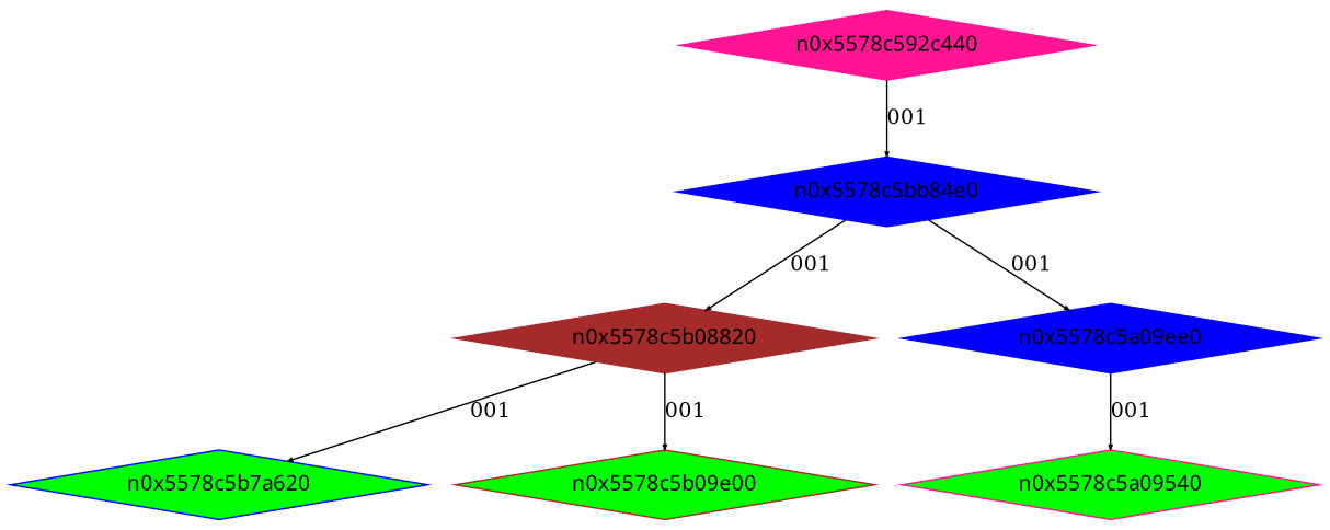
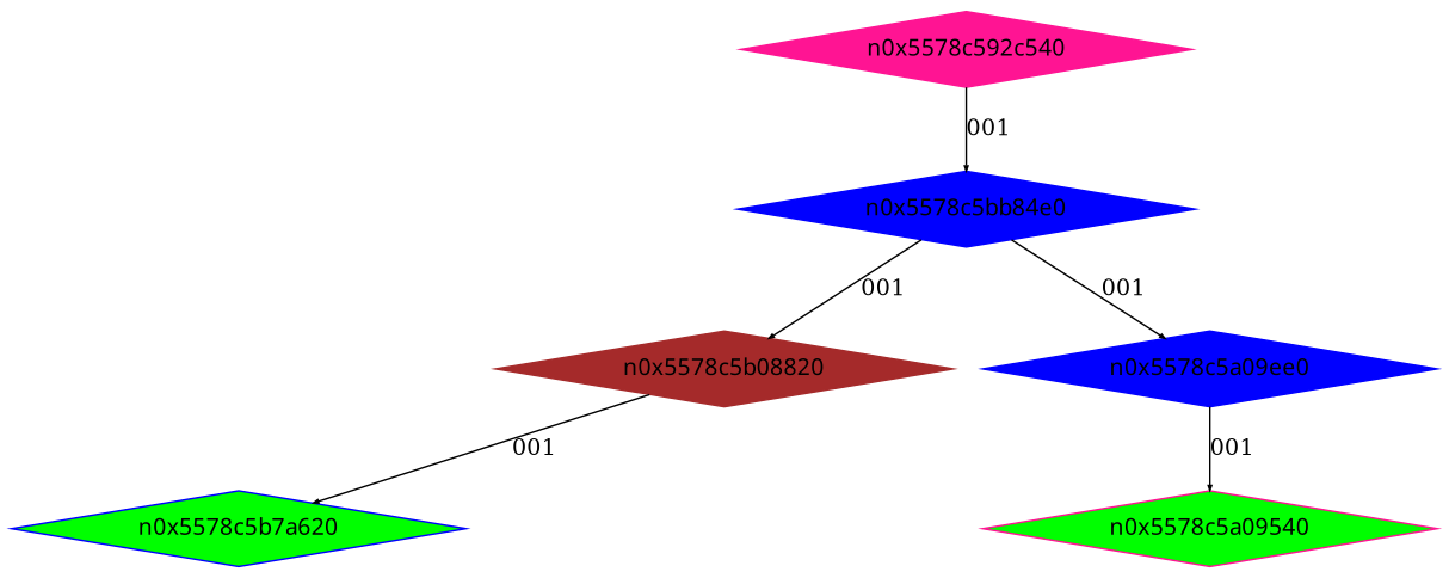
  digraph {
    node [color=blue fontname=Terminus shape=diamond style=filled]
    edge [arrowsize=.3]
-   n0x5578c592c440 [color=deeppink height=.1 width=.1]
+   n0x5578c592c440 [color=deeppink height=.1 width=.1 label=n0x5578c592c540]
    n0x5578c5bb84e0 [height=.1 width=.1]
    n0x5578c5b08820 [color=brown height=.1 width=.1]
    n0x5578c5a09ee0 [height=.1 width=.1]
    n0x5578c5b7a620 [fillcolor=green height=.1 width=.1]
-   n0x5578c5b09e00 [color=brown fillcolor=green height=.1 width=.1]
    n0x5578c5a09540 [color=deeppink fillcolor=green height=.1 width=.1]
    n0x5578c592c440 -> n0x5578c5bb84e0 [label=001]
    n0x5578c5bb84e0 -> n0x5578c5b08820 [label=001]
    n0x5578c5bb84e0 -> n0x5578c5a09ee0 [label=001]
    n0x5578c5b08820 -> n0x5578c5b7a620 [label=001]
-   n0x5578c5b08820 -> n0x5578c5b09e00 [label=001]
    n0x5578c5a09ee0 -> n0x5578c5a09540 [label=001]
  }
